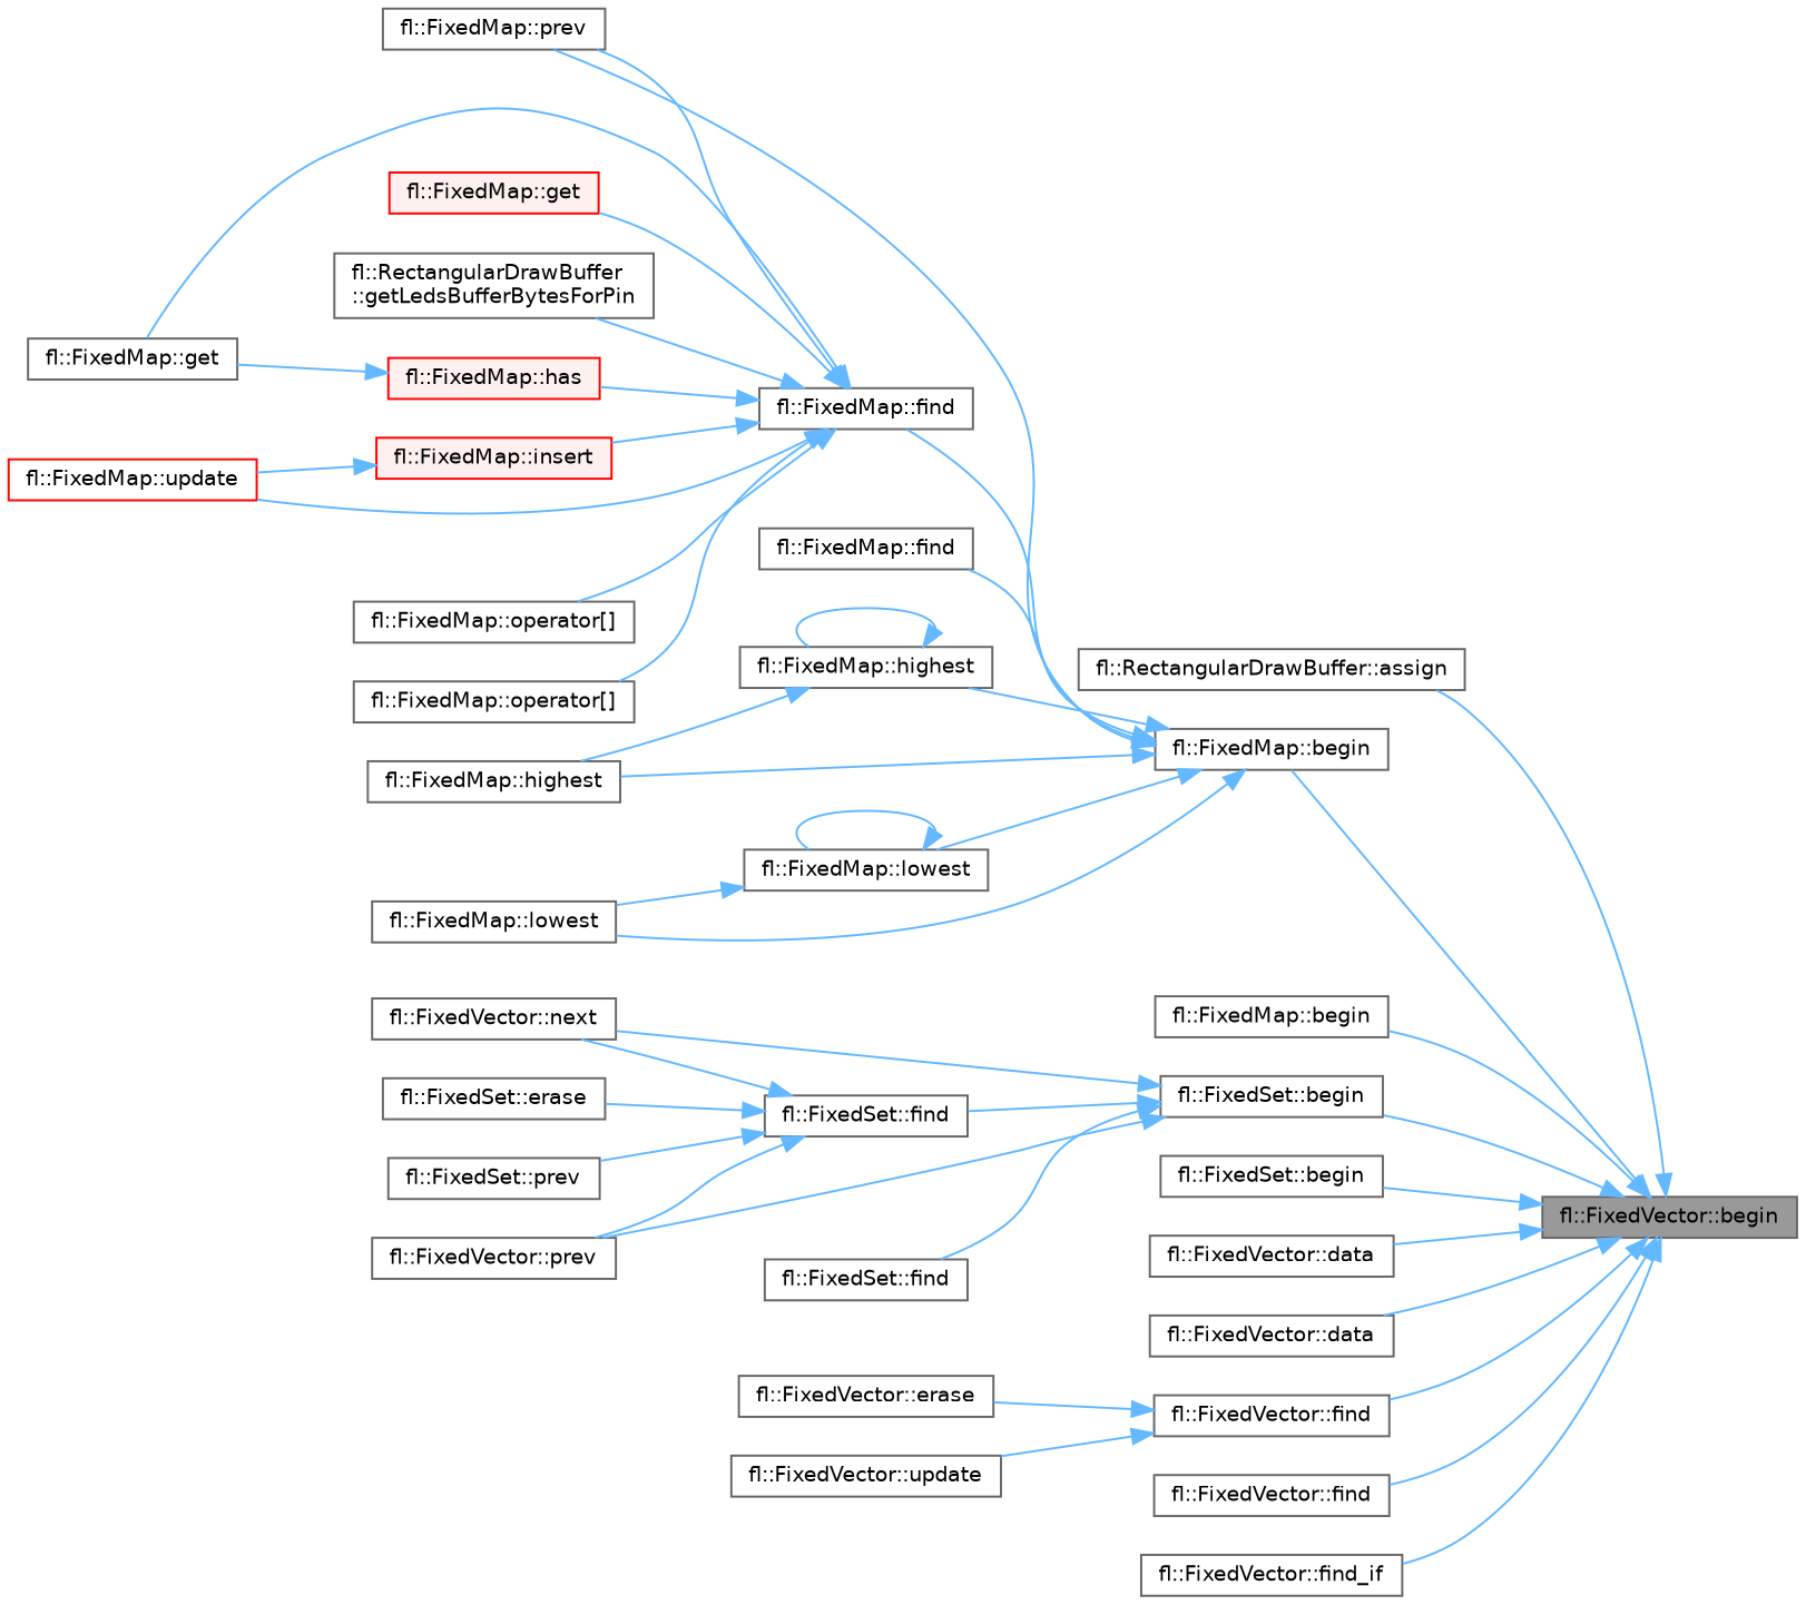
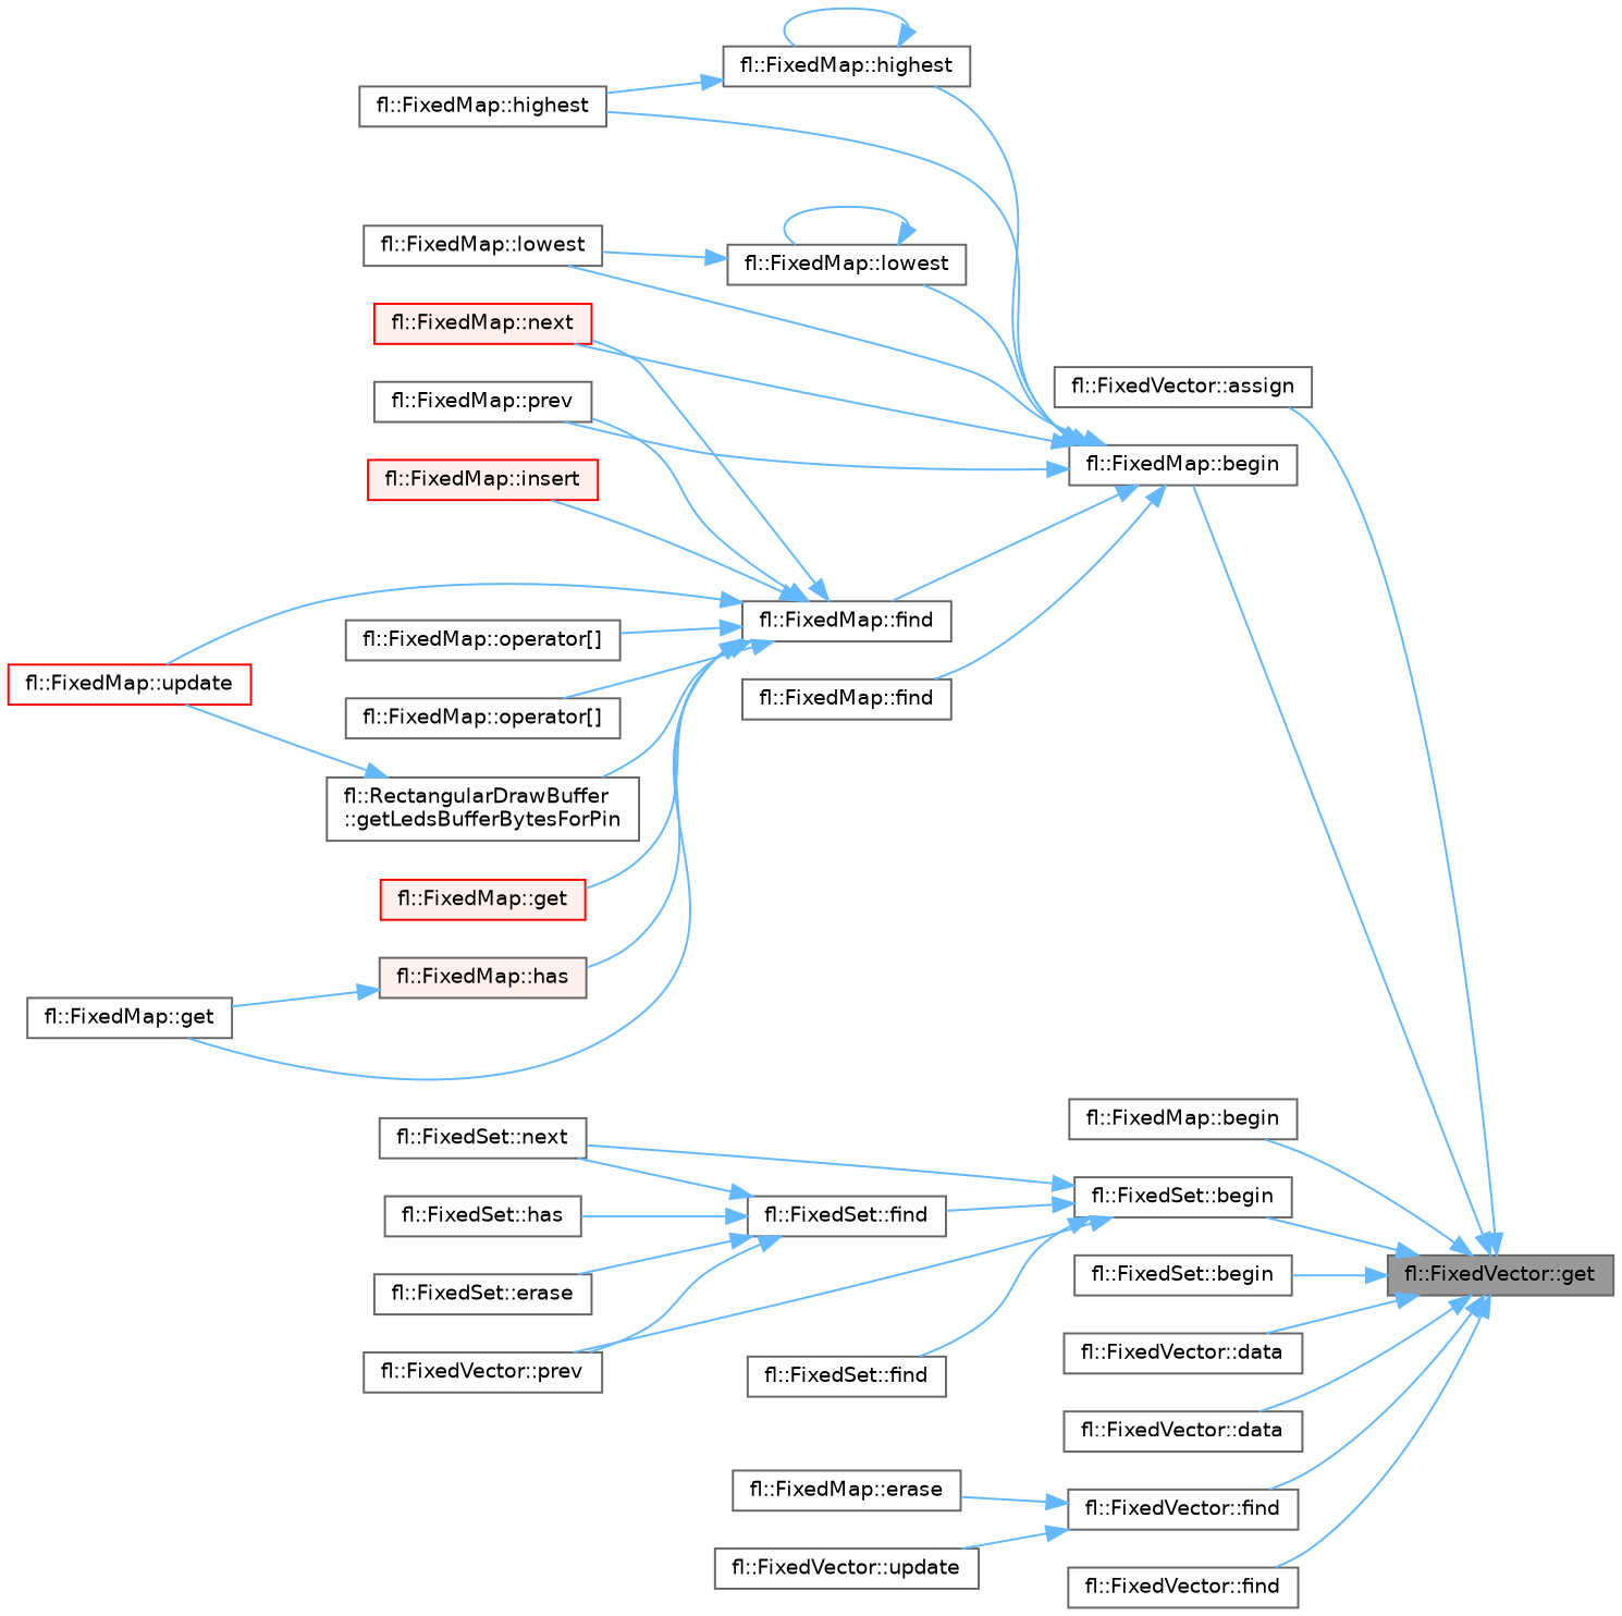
  digraph {
    fontname="DejaVu Sans"
    rankdir=RL
    node [color=grey40 fillcolor=white fontname="DejaVu Sans" fontsize=10 shape=box style=filled]
    edge [color=steelblue1 dir=back fontname="DejaVu Sans" fontsize=10 labelfontname=Helvetica labelfontsize=10 style=solid]
-   n1 [color=gray40 fillcolor=grey60 fontcolor=black height=0.2 label="fl::FixedVector::begin" width=0.4]
-   n2 [height=0.2 label="fl::RectangularDrawBuffer::assign" width=0.4]
+   n1 [color=gray40 fillcolor=grey60 fontcolor=black height=0.2 label="fl::FixedVector::get" width=0.4]
+   n2 [height=0.2 label="fl::FixedVector::assign" width=0.4]
    n3 [height=0.2 label="fl::FixedMap::begin" width=0.4]
    n4 [height=0.2 label="fl::FixedMap::begin" width=0.4]
    n5 [height=0.2 label="fl::FixedSet::begin" width=0.4]
    n6 [height=0.2 label="fl::FixedSet::begin" width=0.4]
    n7 [height=0.2 label="fl::FixedVector::data" width=0.4]
    n8 [height=0.2 label="fl::FixedVector::data" width=0.4]
    n9 [height=0.2 label="fl::FixedVector::find" width=0.4]
    n10 [height=0.2 label="fl::FixedVector::find" width=0.4]
-   n11 [height=0.2 label="fl::FixedVector::find_if" width=0.4]
    n12 [height=0.2 label="fl::FixedMap::find" width=0.4]
+   n13 [color=red fillcolor="#FFF0F0" height=0.2 label="fl::FixedMap::next" width=0.4]
    n14 [height=0.2 label="fl::FixedMap::prev" width=0.4]
    n15 [height=0.2 label="fl::FixedMap::find" width=0.4]
    n16 [height=0.2 label="fl::FixedMap::highest" width=0.4]
    n17 [height=0.2 label="fl::FixedMap::highest" width=0.4]
    n18 [height=0.2 label="fl::FixedMap::lowest" width=0.4]
    n19 [height=0.2 label="fl::FixedMap::lowest" width=0.4]
    n20 [height=0.2 label="fl::FixedSet::find" width=0.4]
-   n21 [height=0.2 label="fl::FixedVector::next" width=0.4]
+   n21 [height=0.2 label="fl::FixedSet::next" width=0.4]
    n22 [height=0.2 label="fl::FixedVector::prev" width=0.4]
    n23 [height=0.2 label="fl::FixedSet::find" width=0.4]
-   n24 [height=0.2 label="fl::FixedVector::erase" width=0.4]
+   n24 [height=0.2 label="fl::FixedMap::erase" width=0.4]
    n25 [height=0.2 label="fl::FixedVector::update" width=0.4]
    n26 [height=0.2 label="fl::FixedMap::get" width=0.4]
    n27 [color=red fillcolor="#FFF0F0" height=0.2 label="fl::FixedMap::get" width=0.4]
    n28 [height=0.2 label="fl::RectangularDrawBuffer\l::getLedsBufferBytesForPin" width=0.4]
-   n29 [color=red fillcolor="#FFF0F0" height=0.2 label="fl::FixedMap::has" width=0.4]
+   n29 [fillcolor="#FFF0F0" height=0.2 label="fl::FixedMap::has" width=0.4]
    n30 [color=red fillcolor="#FFF0F0" height=0.2 label="fl::FixedMap::insert" width=0.4]
    n31 [color=red height=0.2 label="fl::FixedMap::update" width=0.4]
    n32 [height=0.2 label="fl::FixedMap::operator[]" width=0.4]
    n33 [height=0.2 label="fl::FixedMap::operator[]" width=0.4]
    n34 [height=0.2 label="fl::FixedSet::erase" width=0.4]
-   n35 [height=0.2 label="fl::FixedSet::prev" width=0.4]
+   n35 [height=0.2 label="fl::FixedSet::has" width=0.4]
    n1 -> n2
    n1 -> n3
    n1 -> n4
    n1 -> n5
    n1 -> n6
    n1 -> n7
    n1 -> n8
    n1 -> n9
    n1 -> n10
-   n1 -> n11
    n3 -> n12
+   n3 -> n13
    n3 -> n14
    n3 -> n15
    n3 -> n16
    n3 -> n17
    n3 -> n18
    n3 -> n19
    n5 -> n20
    n5 -> n21
    n5 -> n22
    n5 -> n23
    n9 -> n24
    n9 -> n25
+   n12 -> n13
    n12 -> n14
    n12 -> n26
    n12 -> n27
    n12 -> n28
    n12 -> n29
    n12 -> n30
    n12 -> n31
    n12 -> n32
    n12 -> n33
    n16 -> n16
    n16 -> n17
    n18 -> n18
    n18 -> n19
    n20 -> n21
    n20 -> n22
    n20 -> n34
    n20 -> n35
    n29 -> n26
-   n30 -> n31
+   n28 -> n31
  }
